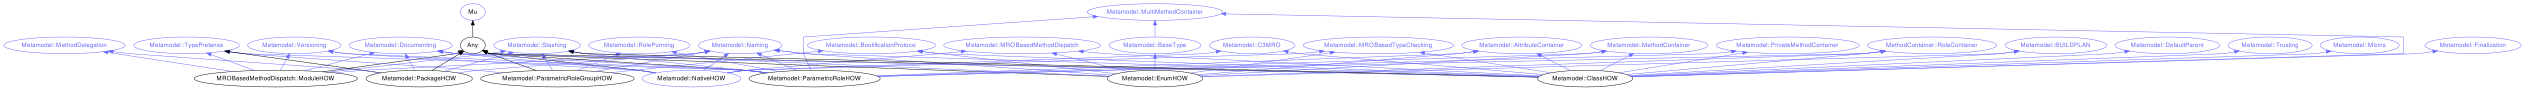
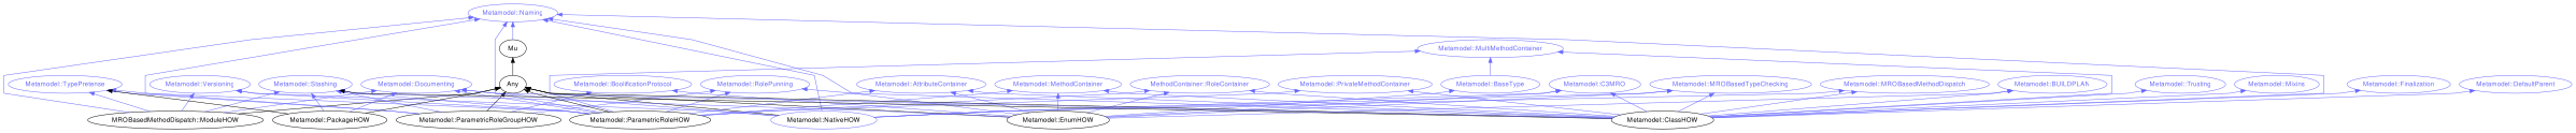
  digraph {
    rankdir=BT
    splines=polyline
    node [color="#6666FF" fontcolor="#6666FF" fontname=FreeSans]
    edge [color="#6666FF"]
-   Mu [fontcolor="#000000"]
+   Mu [color="#000000" fontcolor="#000000"]
    Any [color="#000000" fontcolor="#000000"]
    n3 [color="#000000" fontcolor="#000000" label="MROBasedMethodDispatch::ModuleHOW"]
    "Metamodel::Stashing"
    "Metamodel::Naming"
    "Metamodel::Documenting"
    "Metamodel::Versioning"
    "Metamodel::TypePretense"
-   "Metamodel::MethodDelegation"
    "Metamodel::NativeHOW" [fontcolor="#000000"]
    "Metamodel::C3MRO"
    "Metamodel::MROBasedMethodDispatch"
    "Metamodel::MROBasedTypeChecking"
    n14 [label="MethodContainer::RoleContainer"]
    "Metamodel::BaseType"
    "Metamodel::MultiMethodContainer"
    "Metamodel::EnumHOW" [color="#000000" fontcolor="#000000"]
    "Metamodel::AttributeContainer"
    "Metamodel::MethodContainer"
    "Metamodel::BUILDPLAN"
    "Metamodel::BoolificationProtocol"
    "Metamodel::ParametricRoleGroupHOW" [color="#000000" fontcolor="#000000"]
    "Metamodel::RolePunning"
    "Metamodel::ParametricRoleHOW" [color="#000000" fontcolor="#000000"]
    "Metamodel::PrivateMethodContainer"
    "Metamodel::ClassHOW" [color="#000000" fontcolor="#000000"]
    "Metamodel::Finalization"
    "Metamodel::DefaultParent"
    "Metamodel::Trusting"
    "Metamodel::Mixins"
    "Metamodel::PackageHOW" [color="#000000" fontcolor="#000000"]
    Any -> Mu [color="#000000"]
    n3 -> Any [color="#000000"]
    n3 -> "Metamodel::Stashing"
    n3 -> "Metamodel::Naming"
    n3 -> "Metamodel::Documenting"
    n3 -> "Metamodel::Versioning"
    n3 -> "Metamodel::TypePretense"
-   n3 -> "Metamodel::MethodDelegation"
    "Metamodel::NativeHOW" -> Any [color="#000000"]
    "Metamodel::NativeHOW" -> "Metamodel::Naming"
    "Metamodel::NativeHOW" -> "Metamodel::Documenting"
    "Metamodel::NativeHOW" -> "Metamodel::Versioning"
    "Metamodel::NativeHOW" -> "Metamodel::C3MRO"
    "Metamodel::NativeHOW" -> "Metamodel::MROBasedMethodDispatch"
    "Metamodel::NativeHOW" -> "Metamodel::MROBasedTypeChecking"
    "Metamodel::BaseType" -> "Metamodel::MultiMethodContainer"
    "Metamodel::EnumHOW" -> Any [color="#000000"]
    "Metamodel::EnumHOW" -> "Metamodel::Stashing"
    "Metamodel::EnumHOW" -> "Metamodel::Naming"
-   "Metamodel::EnumHOW" -> "Metamodel::MROBasedMethodDispatch"
+   "Metamodel::EnumHOW" -> "Metamodel::C3MRO"
    "Metamodel::EnumHOW" -> "Metamodel::MROBasedTypeChecking"
    "Metamodel::EnumHOW" -> n14
    "Metamodel::EnumHOW" -> "Metamodel::BaseType"
    "Metamodel::EnumHOW" -> "Metamodel::AttributeContainer"
    "Metamodel::EnumHOW" -> "Metamodel::MethodContainer"
    "Metamodel::EnumHOW" -> "Metamodel::BUILDPLAN"
    "Metamodel::EnumHOW" -> "Metamodel::BoolificationProtocol"
    "Metamodel::ParametricRoleGroupHOW" -> Any [color="#000000"]
    "Metamodel::ParametricRoleGroupHOW" -> "Metamodel::Stashing"
    "Metamodel::ParametricRoleGroupHOW" -> "Metamodel::Naming"
    "Metamodel::ParametricRoleGroupHOW" -> "Metamodel::TypePretense"
    "Metamodel::ParametricRoleGroupHOW" -> "Metamodel::BoolificationProtocol"
    "Metamodel::ParametricRoleGroupHOW" -> "Metamodel::RolePunning"
    "Metamodel::ParametricRoleHOW" -> Any [color="#000000"]
    "Metamodel::ParametricRoleHOW" -> "Metamodel::Stashing"
    "Metamodel::ParametricRoleHOW" -> "Metamodel::Naming"
    "Metamodel::ParametricRoleHOW" -> "Metamodel::Documenting"
    "Metamodel::ParametricRoleHOW" -> "Metamodel::Versioning"
    "Metamodel::ParametricRoleHOW" -> "Metamodel::TypePretense"
    "Metamodel::ParametricRoleHOW" -> n14
    "Metamodel::ParametricRoleHOW" -> "Metamodel::MultiMethodContainer"
    "Metamodel::ParametricRoleHOW" -> "Metamodel::AttributeContainer"
    "Metamodel::ParametricRoleHOW" -> "Metamodel::MethodContainer"
    "Metamodel::ParametricRoleHOW" -> "Metamodel::RolePunning"
    "Metamodel::ParametricRoleHOW" -> "Metamodel::PrivateMethodContainer"
    "Metamodel::ClassHOW" -> Any [color="#000000"]
    "Metamodel::ClassHOW" -> "Metamodel::Stashing" [color="#000000"]
    "Metamodel::ClassHOW" -> "Metamodel::Naming"
    "Metamodel::ClassHOW" -> "Metamodel::Documenting"
    "Metamodel::ClassHOW" -> "Metamodel::C3MRO"
    "Metamodel::ClassHOW" -> "Metamodel::MROBasedMethodDispatch"
    "Metamodel::ClassHOW" -> "Metamodel::MROBasedTypeChecking"
    "Metamodel::ClassHOW" -> n14
    "Metamodel::ClassHOW" -> "Metamodel::MultiMethodContainer"
    "Metamodel::ClassHOW" -> "Metamodel::AttributeContainer"
    "Metamodel::ClassHOW" -> "Metamodel::MethodContainer"
    "Metamodel::ClassHOW" -> "Metamodel::BUILDPLAN"
-   "Metamodel::ClassHOW" -> "Metamodel::BoolificationProtocol"
+   "Metamodel::ClassHOW" -> "Metamodel::RolePunning"
    "Metamodel::ClassHOW" -> "Metamodel::PrivateMethodContainer"
    "Metamodel::ClassHOW" -> "Metamodel::Finalization"
    "Metamodel::ClassHOW" -> "Metamodel::DefaultParent"
    "Metamodel::ClassHOW" -> "Metamodel::Trusting"
    "Metamodel::ClassHOW" -> "Metamodel::Mixins"
    "Metamodel::PackageHOW" -> Any [color="#000000"]
    "Metamodel::PackageHOW" -> "Metamodel::Stashing"
-   "Metamodel::PackageHOW" -> "Metamodel::Naming"
+   Mu -> "Metamodel::Naming"
    "Metamodel::PackageHOW" -> "Metamodel::Documenting"
    "Metamodel::PackageHOW" -> "Metamodel::TypePretense" [color="#000000"]
-   "Metamodel::PackageHOW" -> "Metamodel::MethodDelegation"
  }
